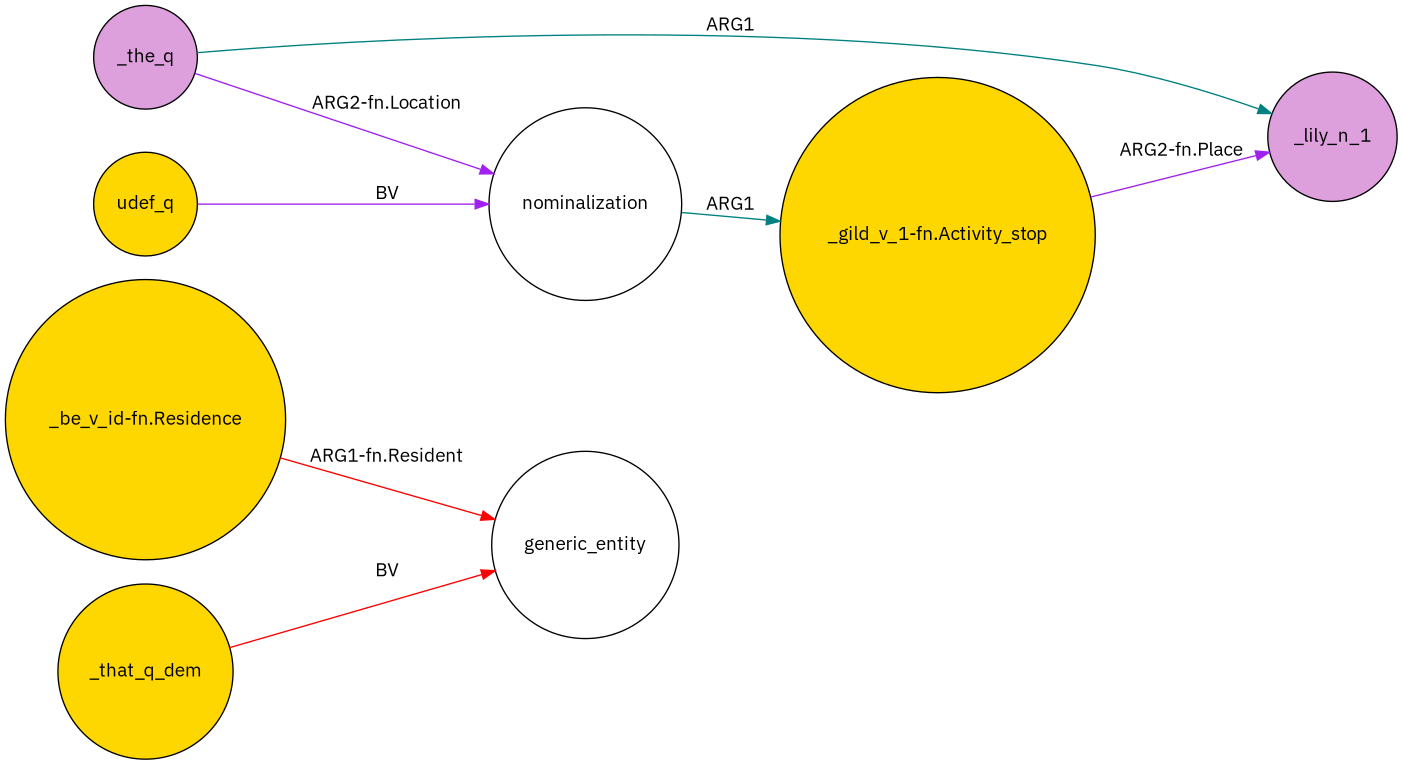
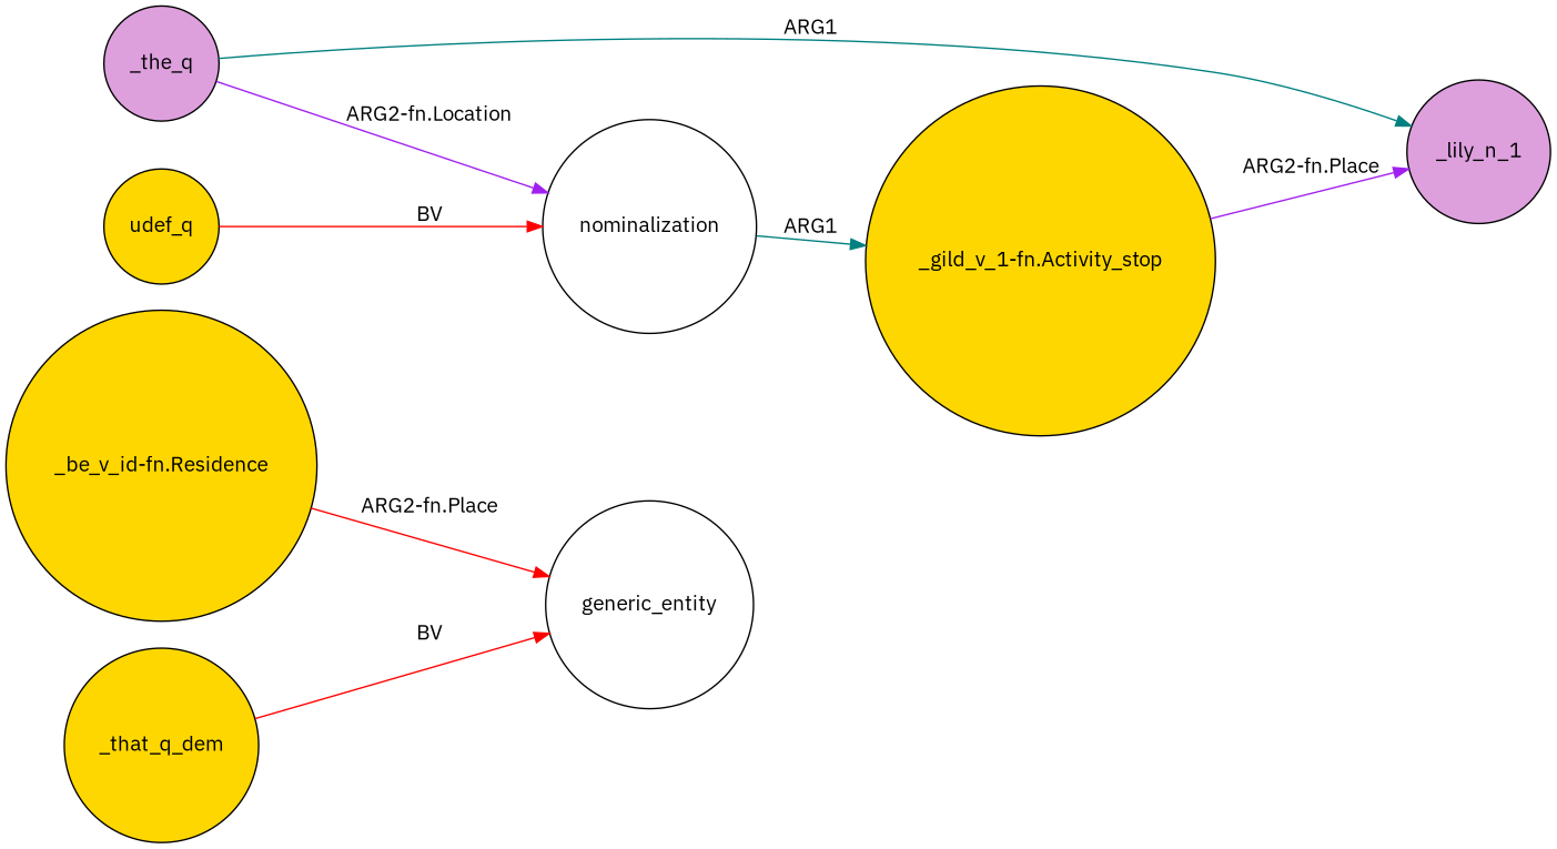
  digraph {
    fontname="IBM Plex Sans"
    rankdir=LR
    node [fillcolor=gold fontname="IBM Plex Sans" shape=circle style=filled]
    edge [color=red fontname="IBM Plex Sans"]
    generic_entity [fillcolor=white]
    "_be_v_id-fn.Residence"
    nominalization [fillcolor=white]
    "_gild_v_1-fn.Activity_stop"
    _lily_n_1 [fillcolor=plum]
    _that_q_dem
    _the_q [fillcolor=plum]
    udef_q
-   "_be_v_id-fn.Residence" -> generic_entity [label="ARG1-fn.Resident"]
+   "_be_v_id-fn.Residence" -> generic_entity [label="ARG2-fn.Place"]
    nominalization -> "_gild_v_1-fn.Activity_stop" [color=teal label=ARG1]
    "_gild_v_1-fn.Activity_stop" -> _lily_n_1 [color=purple label="ARG2-fn.Place"]
    _that_q_dem -> generic_entity [label=BV]
    _the_q -> nominalization [color=purple label="ARG2-fn.Location"]
    _the_q -> _lily_n_1 [color=teal label=ARG1]
-   udef_q -> nominalization [color=purple label=BV]
+   udef_q -> nominalization [label=BV]
  }
